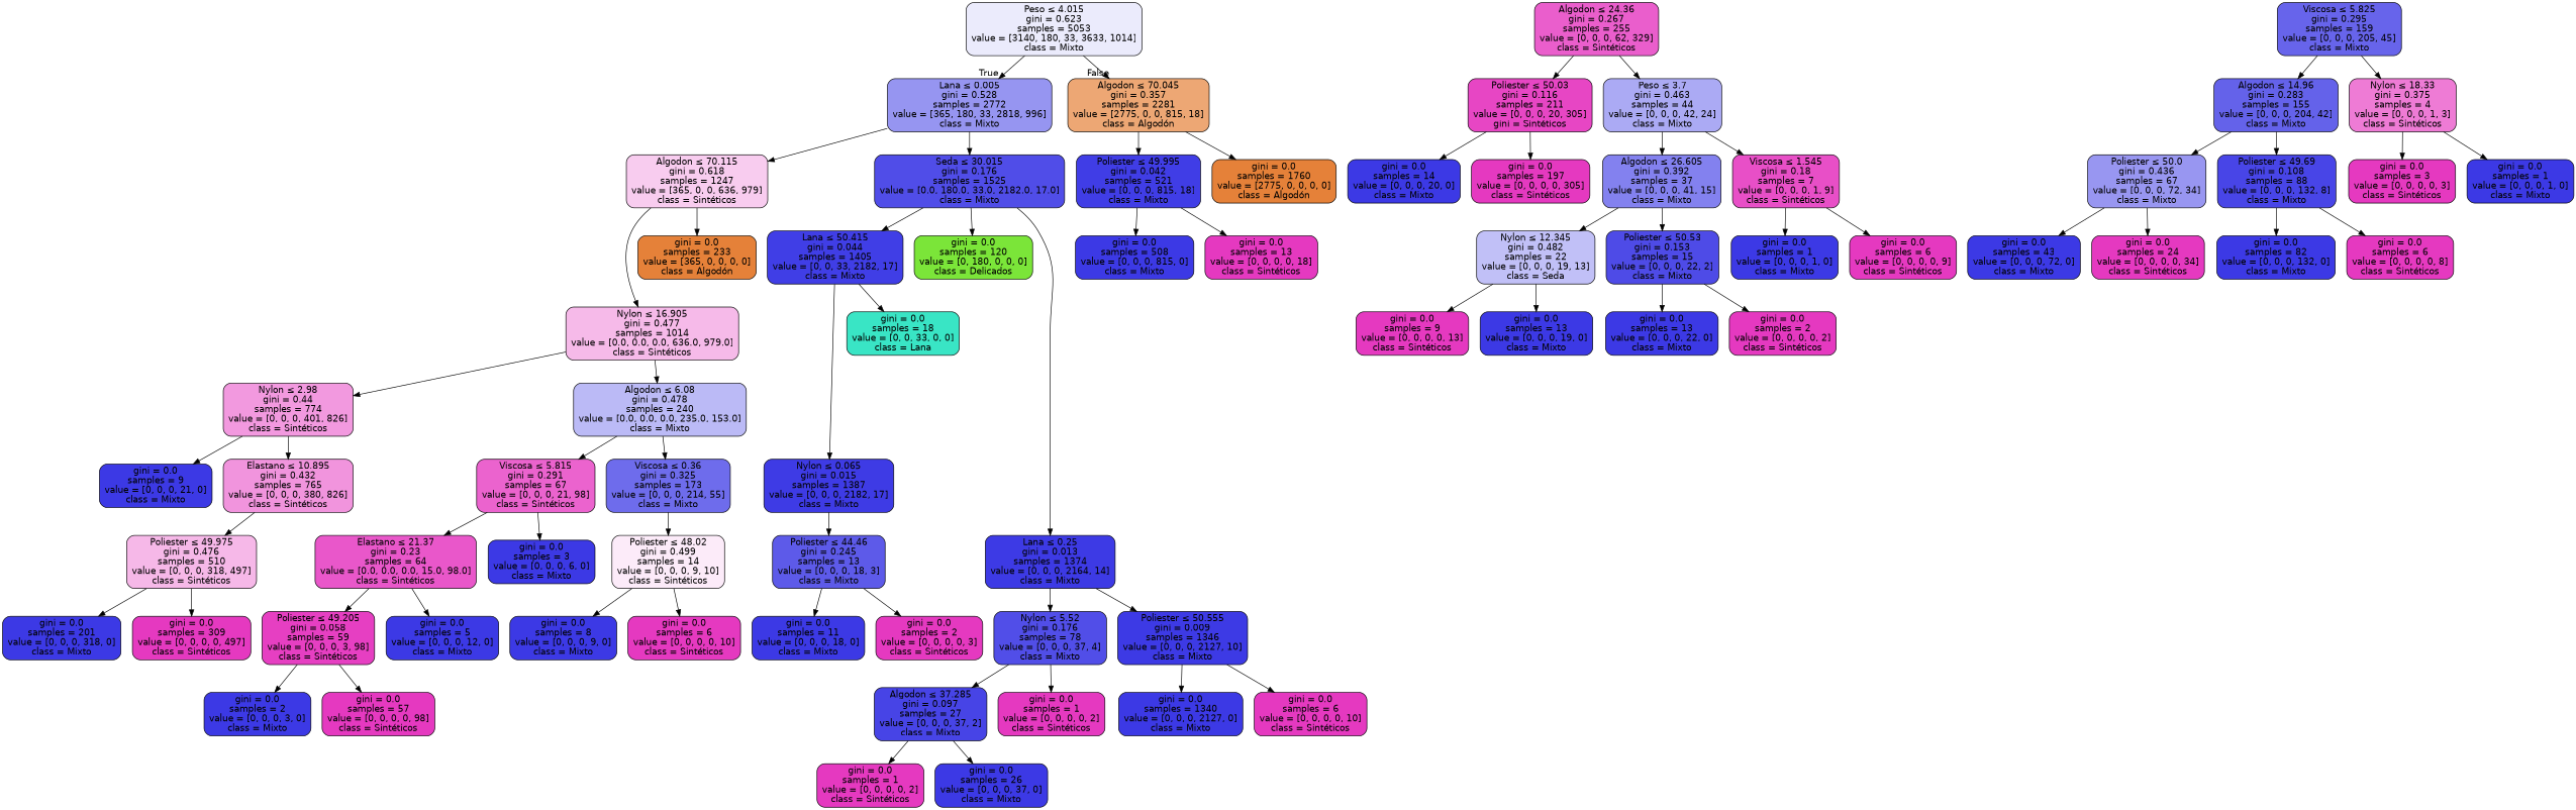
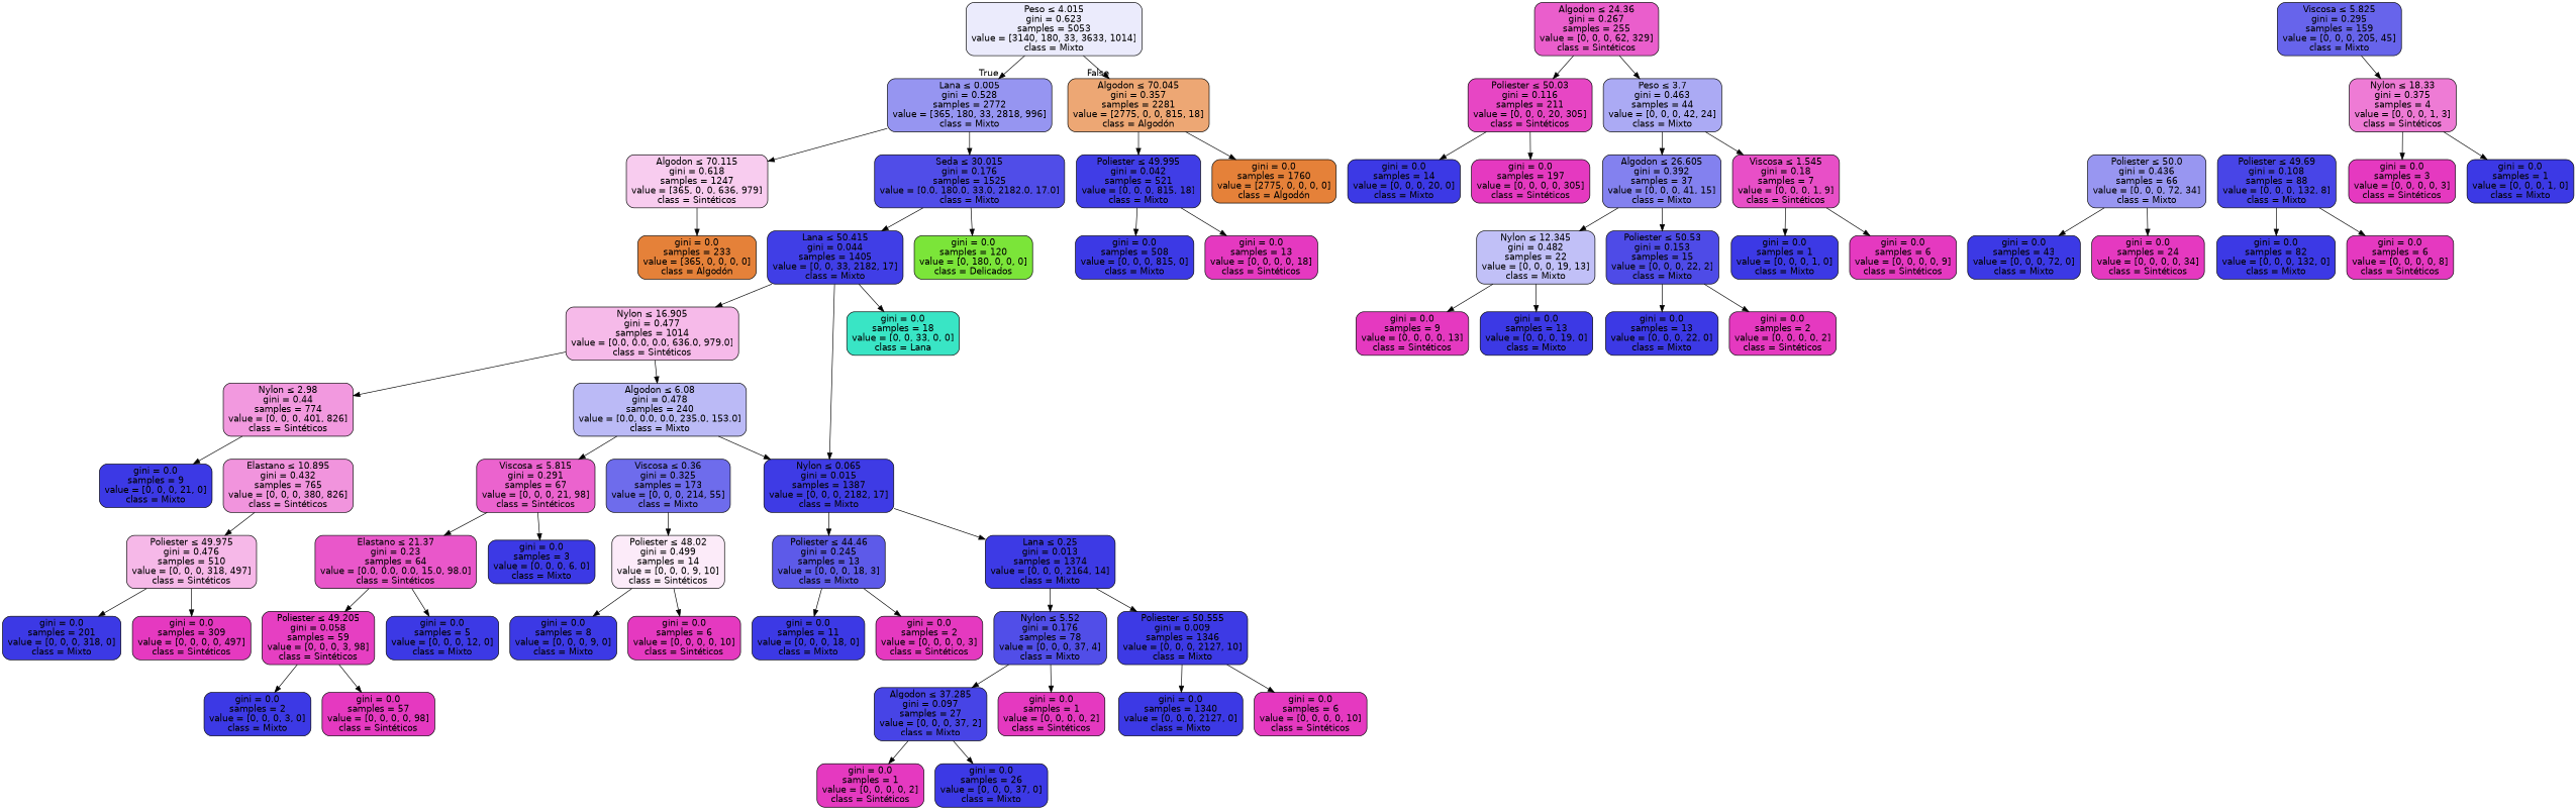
  digraph {
    node [color=black fillcolor="#3c39e5" fontname=helvetica shape=box style="filled, rounded"]
    edge [fontname=helvetica]
    n1 [fillcolor="#ebebfc" label=<Peso &le; 4.015<br/>gini = 0.623<br/>samples = 5053<br/>value = [3140, 180, 33, 3633, 1014]<br/>class = Mixto>]
    n2 [fillcolor="#9695f1" label=<Lana &le; 0.005<br/>gini = 0.528<br/>samples = 2772<br/>value = [365, 180, 33, 2818, 996]<br/>class = Mixto>]
    n3 [fillcolor="#eda774" label=<Algodon &le; 70.045<br/>gini = 0.357<br/>samples = 2281<br/>value = [2775, 0, 0, 815, 18]<br/>class = Algodón>]
    n4 [fillcolor="#f8ccef" label=<Algodon &le; 70.115<br/>gini = 0.618<br/>samples = 1247<br/>value = [365, 0, 0, 636, 979]<br/>class = Sintéticos>]
    n5 [fillcolor="#504de8" label=<Seda &le; 30.015<br/>gini = 0.176<br/>samples = 1525<br/>value = [0.0, 180.0, 33.0, 2182.0, 17.0]<br/>class = Mixto>]
    n6 [fillcolor="#403de6" label=<Poliester &le; 49.995<br/>gini = 0.042<br/>samples = 521<br/>value = [0, 0, 0, 815, 18]<br/>class = Mixto>]
    n7 [fillcolor="#e58139" label=<gini = 0.0<br/>samples = 1760<br/>value = [2775, 0, 0, 0, 0]<br/>class = Algodón>]
    n8 [fillcolor="#f6bae9" label=<Nylon &le; 16.905<br/>gini = 0.477<br/>samples = 1014<br/>value = [0.0, 0.0, 0.0, 636.0, 979.0]<br/>class = Sintéticos>]
    n9 [fillcolor="#e58139" label=<gini = 0.0<br/>samples = 233<br/>value = [365, 0, 0, 0, 0]<br/>class = Algodón>]
    n10 [fillcolor="#403ee6" label=<Lana &le; 50.415<br/>gini = 0.044<br/>samples = 1405<br/>value = [0, 0, 33, 2182, 17]<br/>class = Mixto>]
    n11 [fillcolor="#7be539" label=<gini = 0.0<br/>samples = 120<br/>value = [0, 180, 0, 0, 0]<br/>class = Delicados>]
    n12 [fillcolor="#f299df" label=<Nylon &le; 2.98<br/>gini = 0.44<br/>samples = 774<br/>value = [0, 0, 0, 401, 826]<br/>class = Sintéticos>]
    n13 [fillcolor="#bbbaf6" label=<Algodon &le; 6.08<br/>gini = 0.478<br/>samples = 240<br/>value = [0.0, 0.0, 0.0, 235.0, 153.0]<br/>class = Mixto>]
    n14 [label=<gini = 0.0<br/>samples = 9<br/>value = [0, 0, 0, 21, 0]<br/>class = Mixto>]
    n15 [fillcolor="#f194dd" label=<Elastano &le; 10.895<br/>gini = 0.432<br/>samples = 765<br/>value = [0, 0, 0, 380, 826]<br/>class = Sintéticos>]
    n16 [fillcolor="#eb63ce" label=<Viscosa &le; 5.815<br/>gini = 0.291<br/>samples = 67<br/>value = [0, 0, 0, 21, 98]<br/>class = Sintéticos>]
    n17 [fillcolor="#6e6cec" label=<Viscosa &le; 0.36<br/>gini = 0.325<br/>samples = 173<br/>value = [0, 0, 0, 214, 55]<br/>class = Mixto>]
    n18 [fillcolor="#f6b8e8" label=<Poliester &le; 49.975<br/>gini = 0.476<br/>samples = 510<br/>value = [0, 0, 0, 318, 497]<br/>class = Sintéticos>]
    n19 [fillcolor="#ea5ecc" label=<Algodon &le; 24.36<br/>gini = 0.267<br/>samples = 255<br/>value = [0, 0, 0, 62, 329]<br/>class = Sintéticos>]
-   n20 [fillcolor="#e746c4" label=<Poliester &le; 50.03<br/>gini = 0.116<br/>samples = 211<br/>value = [0, 0, 0, 20, 305]<br/>gini = Sintéticos>]
+   n20 [fillcolor="#e746c4" label=<Poliester &le; 50.03<br/>gini = 0.116<br/>samples = 211<br/>value = [0, 0, 0, 20, 305]<br/>class = Sintéticos>]
    n21 [fillcolor="#abaaf4" label=<Peso &le; 3.7<br/>gini = 0.463<br/>samples = 44<br/>value = [0, 0, 0, 42, 24]<br/>class = Mixto>]
    n22 [label=<gini = 0.0<br/>samples = 201<br/>value = [0, 0, 0, 318, 0]<br/>class = Mixto>]
    n23 [fillcolor="#e539c0" label=<gini = 0.0<br/>samples = 309<br/>value = [0, 0, 0, 0, 497]<br/>class = Sintéticos>]
    n24 [label=<gini = 0.0<br/>samples = 14<br/>value = [0, 0, 0, 20, 0]<br/>class = Mixto>]
    n25 [fillcolor="#e539c0" label=<gini = 0.0<br/>samples = 197<br/>value = [0, 0, 0, 0, 305]<br/>class = Sintéticos>]
    n26 [fillcolor="#8381ef" label=<Algodon &le; 26.605<br/>gini = 0.392<br/>samples = 37<br/>value = [0, 0, 0, 41, 15]<br/>class = Mixto>]
    n27 [fillcolor="#e84fc7" label=<Viscosa &le; 1.545<br/>gini = 0.18<br/>samples = 7<br/>value = [0, 0, 0, 1, 9]<br/>class = Sintéticos>]
-   n28 [fillcolor="#c1c0f7" label=<Nylon &le; 12.345<br/>gini = 0.482<br/>samples = 22<br/>value = [0, 0, 0, 19, 13]<br/>class = Seda>]
+   n28 [fillcolor="#c1c0f7" label=<Nylon &le; 12.345<br/>gini = 0.482<br/>samples = 22<br/>value = [0, 0, 0, 19, 13]<br/>class = Mixto>]
    n29 [fillcolor="#4e4be7" label=<Poliester &le; 50.53<br/>gini = 0.153<br/>samples = 15<br/>value = [0, 0, 0, 22, 2]<br/>class = Mixto>]
    n30 [label=<gini = 0.0<br/>samples = 1<br/>value = [0, 0, 0, 1, 0]<br/>class = Mixto>]
    n31 [fillcolor="#e539c0" label=<gini = 0.0<br/>samples = 6<br/>value = [0, 0, 0, 0, 9]<br/>class = Sintéticos>]
    n32 [fillcolor="#e539c0" label=<gini = 0.0<br/>samples = 9<br/>value = [0, 0, 0, 0, 13]<br/>class = Sintéticos>]
    n33 [label=<gini = 0.0<br/>samples = 13<br/>value = [0, 0, 0, 19, 0]<br/>class = Mixto>]
    n34 [label=<gini = 0.0<br/>samples = 13<br/>value = [0, 0, 0, 22, 0]<br/>class = Mixto>]
    n35 [fillcolor="#e539c0" label=<gini = 0.0<br/>samples = 2<br/>value = [0, 0, 0, 0, 2]<br/>class = Sintéticos>]
    n36 [fillcolor="#e957ca" label=<Elastano &le; 21.37<br/>gini = 0.23<br/>samples = 64<br/>value = [0.0, 0.0, 0.0, 15.0, 98.0]<br/>class = Sintéticos>]
    n37 [label=<gini = 0.0<br/>samples = 3<br/>value = [0, 0, 0, 6, 0]<br/>class = Mixto>]
    n38 [fillcolor="#fcebf9" label=<Poliester &le; 48.02<br/>gini = 0.499<br/>samples = 14<br/>value = [0, 0, 0, 9, 10]<br/>class = Sintéticos>]
    n39 [fillcolor="#e63fc2" label=<Poliester &le; 49.205<br/>gini = 0.058<br/>samples = 59<br/>value = [0, 0, 0, 3, 98]<br/>class = Sintéticos>]
    n40 [label=<gini = 0.0<br/>samples = 5<br/>value = [0, 0, 0, 12, 0]<br/>class = Mixto>]
    n41 [label=<gini = 0.0<br/>samples = 2<br/>value = [0, 0, 0, 3, 0]<br/>class = Mixto>]
    n42 [fillcolor="#e539c0" label=<gini = 0.0<br/>samples = 57<br/>value = [0, 0, 0, 0, 98]<br/>class = Sintéticos>]
    n43 [label=<gini = 0.0<br/>samples = 8<br/>value = [0, 0, 0, 9, 0]<br/>class = Mixto>]
    n44 [fillcolor="#e539c0" label=<gini = 0.0<br/>samples = 6<br/>value = [0, 0, 0, 0, 10]<br/>class = Sintéticos>]
    n45 [fillcolor="#6764eb" label=<Viscosa &le; 5.825<br/>gini = 0.295<br/>samples = 159<br/>value = [0, 0, 0, 205, 45]<br/>class = Mixto>]
-   n46 [fillcolor="#6462ea" label=<Algodon &le; 14.96<br/>gini = 0.283<br/>samples = 155<br/>value = [0, 0, 0, 204, 42]<br/>class = Mixto>]
    n47 [fillcolor="#ee7bd5" label=<Nylon &le; 18.33<br/>gini = 0.375<br/>samples = 4<br/>value = [0, 0, 0, 1, 3]<br/>class = Sintéticos>]
-   n48 [fillcolor="#9896f1" label=<Poliester &le; 50.0<br/>gini = 0.436<br/>samples = 67<br/>value = [0, 0, 0, 72, 34]<br/>class = Mixto>]
+   n48 [fillcolor="#9896f1" label=<Poliester &le; 50.0<br/>gini = 0.436<br/>samples = 66<br/>value = [0, 0, 0, 72, 34]<br/>class = Mixto>]
    n49 [fillcolor="#4845e7" label=<Poliester &le; 49.69<br/>gini = 0.108<br/>samples = 88<br/>value = [0, 0, 0, 132, 8]<br/>class = Mixto>]
    n50 [fillcolor="#e539c0" label=<gini = 0.0<br/>samples = 3<br/>value = [0, 0, 0, 0, 3]<br/>class = Sintéticos>]
    n51 [label=<gini = 0.0<br/>samples = 1<br/>value = [0, 0, 0, 1, 0]<br/>class = Mixto>]
    n52 [label=<gini = 0.0<br/>samples = 43<br/>value = [0, 0, 0, 72, 0]<br/>class = Mixto>]
    n53 [fillcolor="#e539c0" label=<gini = 0.0<br/>samples = 24<br/>value = [0, 0, 0, 0, 34]<br/>class = Sintéticos>]
    n54 [label=<gini = 0.0<br/>samples = 82<br/>value = [0, 0, 0, 132, 0]<br/>class = Mixto>]
    n55 [fillcolor="#e539c0" label=<gini = 0.0<br/>samples = 6<br/>value = [0, 0, 0, 0, 8]<br/>class = Sintéticos>]
    n56 [fillcolor="#3e3be5" label=<Nylon &le; 0.065<br/>gini = 0.015<br/>samples = 1387<br/>value = [0, 0, 0, 2182, 17]<br/>class = Mixto>]
    n57 [fillcolor="#39e5c5" label=<gini = 0.0<br/>samples = 18<br/>value = [0, 0, 33, 0, 0]<br/>class = Lana>]
    n58 [fillcolor="#5d5ae9" label=<Poliester &le; 44.46<br/>gini = 0.245<br/>samples = 13<br/>value = [0, 0, 0, 18, 3]<br/>class = Mixto>]
    n59 [fillcolor="#3d3ae5" label=<Lana &le; 0.25<br/>gini = 0.013<br/>samples = 1374<br/>value = [0, 0, 0, 2164, 14]<br/>class = Mixto>]
    n60 [label=<gini = 0.0<br/>samples = 11<br/>value = [0, 0, 0, 18, 0]<br/>class = Mixto>]
    n61 [fillcolor="#e539c0" label=<gini = 0.0<br/>samples = 2<br/>value = [0, 0, 0, 0, 3]<br/>class = Sintéticos>]
    n62 [fillcolor="#514ee8" label=<Nylon &le; 5.52<br/>gini = 0.176<br/>samples = 78<br/>value = [0, 0, 0, 37, 4]<br/>class = Mixto>]
    n63 [fillcolor="#3d3ae5" label=<Poliester &le; 50.555<br/>gini = 0.009<br/>samples = 1346<br/>value = [0, 0, 0, 2127, 10]<br/>class = Mixto>]
    n64 [fillcolor="#4744e6" label=<Algodon &le; 37.285<br/>gini = 0.097<br/>samples = 27<br/>value = [0, 0, 0, 37, 2]<br/>class = Mixto>]
    n65 [fillcolor="#e539c0" label=<gini = 0.0<br/>samples = 1<br/>value = [0, 0, 0, 0, 2]<br/>class = Sintéticos>]
    n66 [label=<gini = 0.0<br/>samples = 1340<br/>value = [0, 0, 0, 2127, 0]<br/>class = Mixto>]
    n67 [fillcolor="#e539c0" label=<gini = 0.0<br/>samples = 6<br/>value = [0, 0, 0, 0, 10]<br/>class = Sintéticos>]
    n68 [fillcolor="#e539c0" label=<gini = 0.0<br/>samples = 1<br/>value = [0, 0, 0, 0, 2]<br/>class = Sintéticos>]
    n69 [label=<gini = 0.0<br/>samples = 26<br/>value = [0, 0, 0, 37, 0]<br/>class = Mixto>]
    n70 [label=<gini = 0.0<br/>samples = 508<br/>value = [0, 0, 0, 815, 0]<br/>class = Mixto>]
    n71 [fillcolor="#e539c0" label=<gini = 0.0<br/>samples = 13<br/>value = [0, 0, 0, 0, 18]<br/>class = Sintéticos>]
    n1 -> n2 [headlabel=True labelangle=45 labeldistance=2.5]
    n1 -> n3 [headlabel=False labelangle=-45 labeldistance=2.5]
    n2 -> n4
    n2 -> n5
    n3 -> n6
    n3 -> n7
-   n4 -> n8
+   n10 -> n8
    n4 -> n9
    n5 -> n10
    n5 -> n11
    n6 -> n70
    n6 -> n71
    n8 -> n12
    n8 -> n13
    n10 -> n56
    n10 -> n57
    n12 -> n14
-   n12 -> n15
    n13 -> n16
-   n13 -> n17
+   n13 -> n56
    n15 -> n18
    n16 -> n36
    n16 -> n37
    n17 -> n38
    n18 -> n22
    n18 -> n23
    n19 -> n20
    n19 -> n21
    n20 -> n24
    n20 -> n25
    n21 -> n26
    n21 -> n27
    n26 -> n28
    n26 -> n29
    n27 -> n30
    n27 -> n31
    n28 -> n32
    n28 -> n33
    n29 -> n34
    n29 -> n35
    n36 -> n39
    n36 -> n40
    n38 -> n43
    n38 -> n44
    n39 -> n41
    n39 -> n42
-   n45 -> n46
    n45 -> n47
-   n46 -> n48
-   n46 -> n49
    n47 -> n50
    n47 -> n51
    n48 -> n52
    n48 -> n53
    n49 -> n54
    n49 -> n55
    n56 -> n58
-   n5 -> n59
+   n56 -> n59
    n58 -> n60
    n58 -> n61
    n59 -> n62
    n59 -> n63
    n62 -> n64
    n62 -> n65
    n63 -> n66
    n63 -> n67
    n64 -> n68
    n64 -> n69
  }
